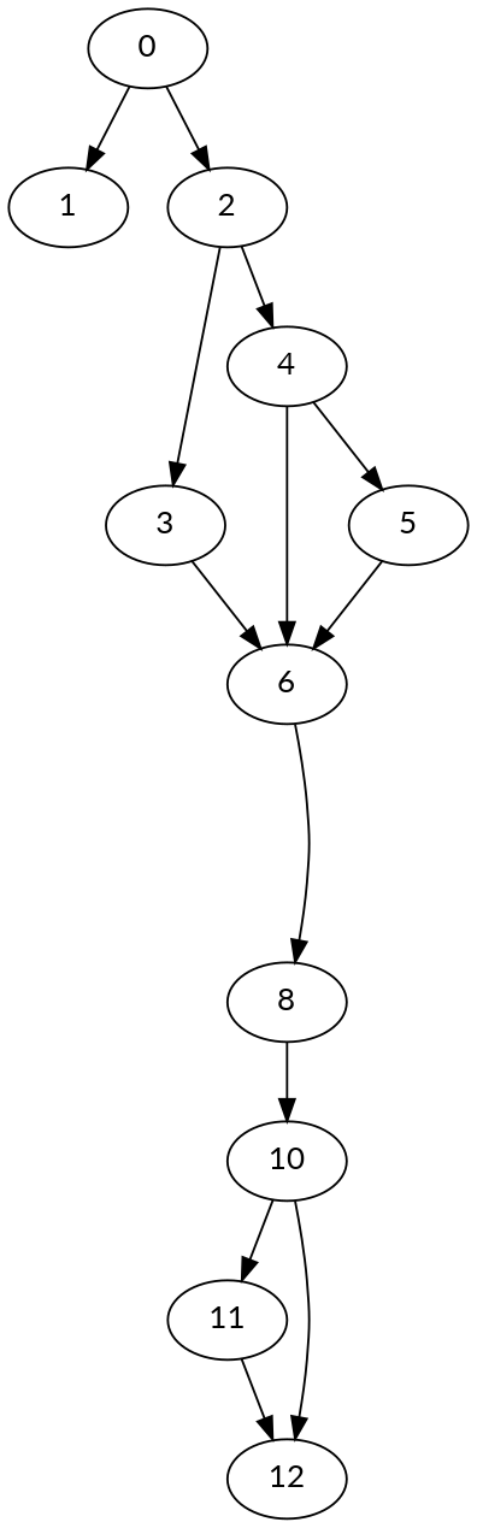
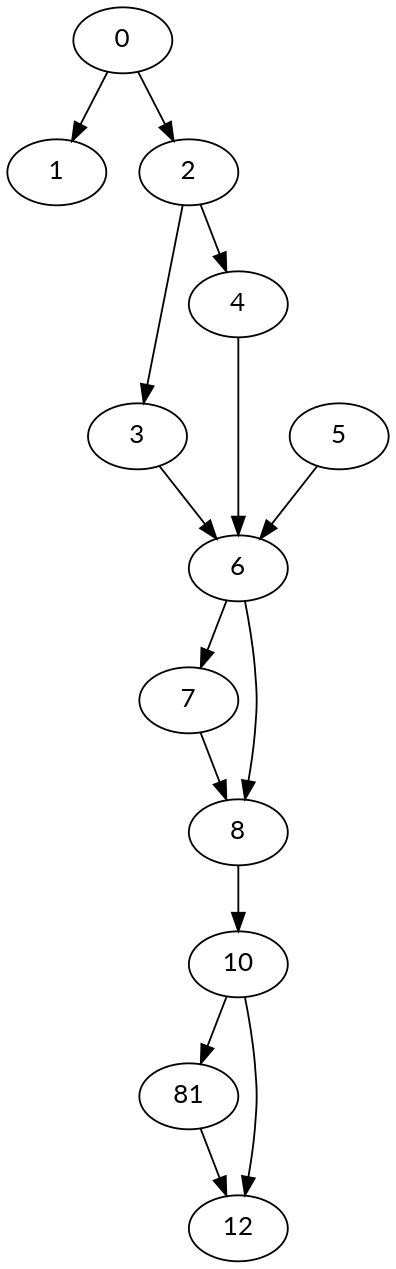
  digraph {
    fontname=Lato
    node [fontname=Lato]
    edge [fontname=Lato]
    0
    1
    2
    3
    4
    6
    5
+   7
    8
    10
-   11
+   11 [label=81]
    12
    0 -> 1
    0 -> 2
    2 -> 3
    2 -> 4
    3 -> 6
    4 -> 6
-   4 -> 5
+   6 -> 7
    6 -> 8
    5 -> 6
+   7 -> 8
    8 -> 10
    10 -> 11
    10 -> 12
    11 -> 12
  }
